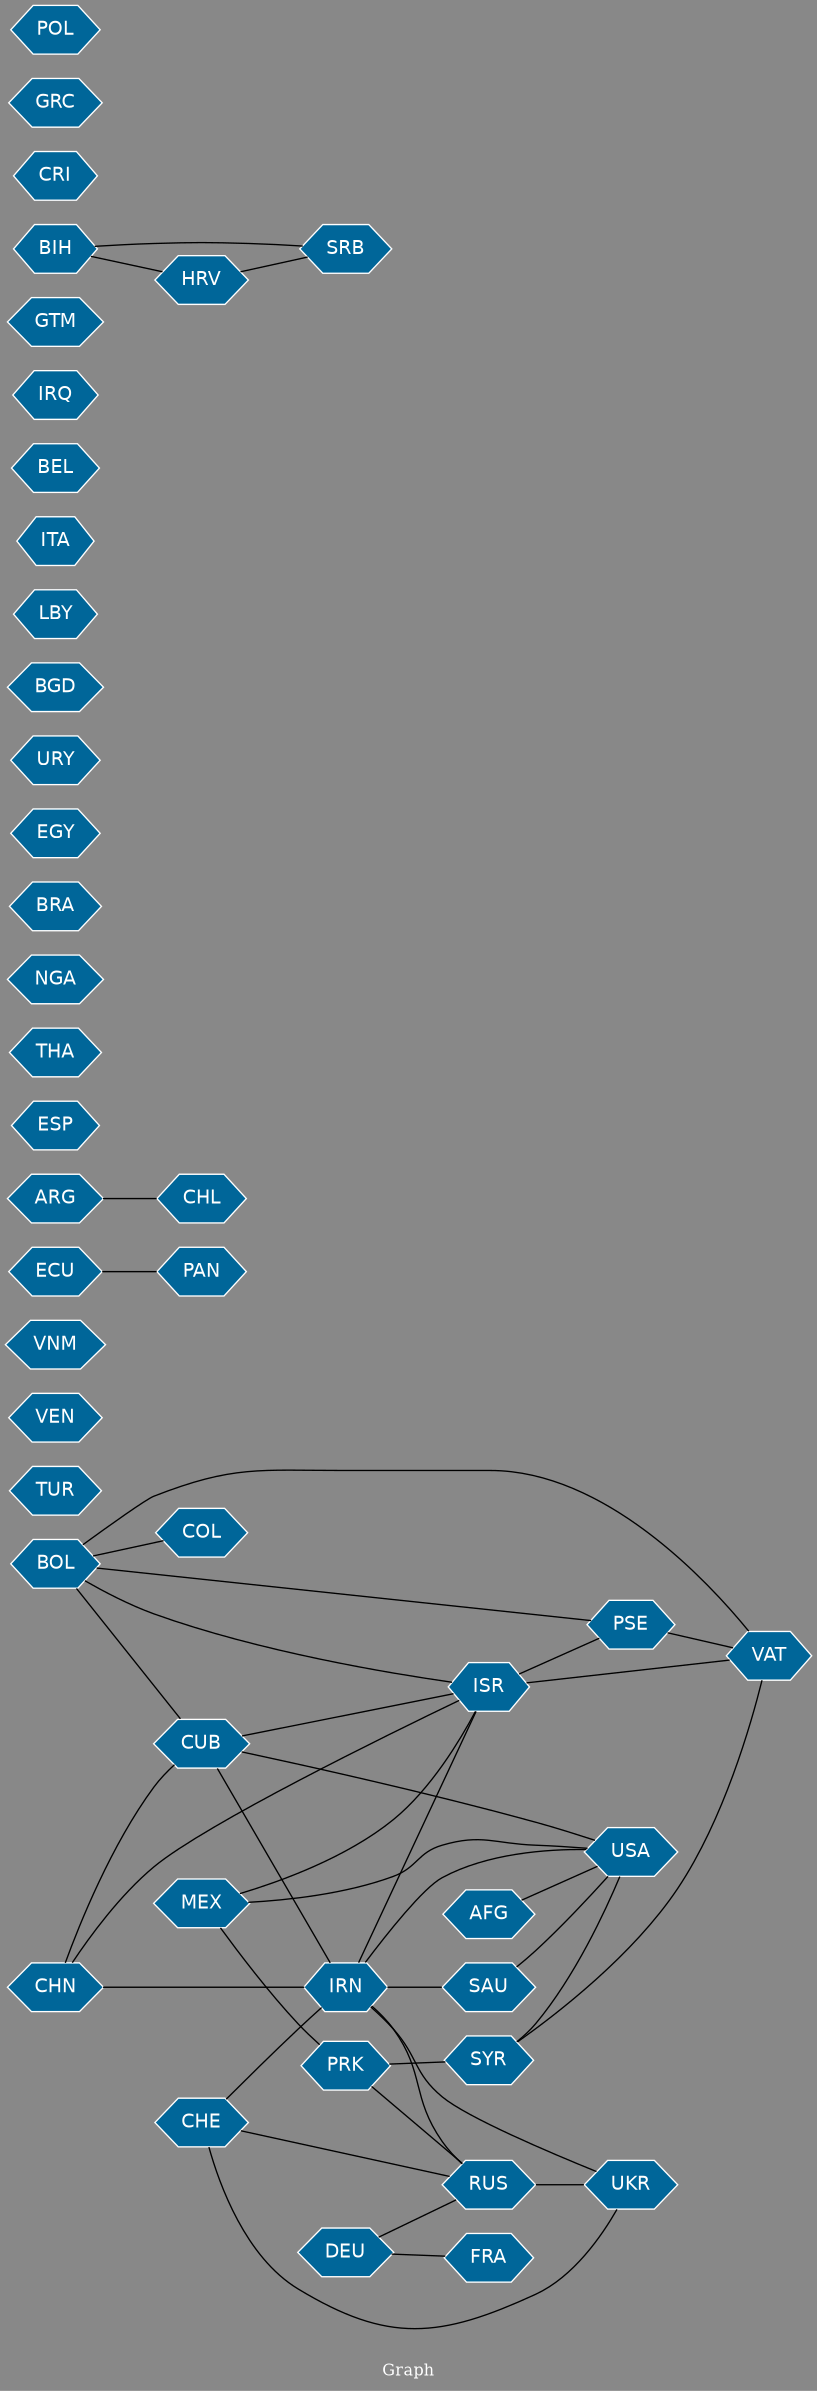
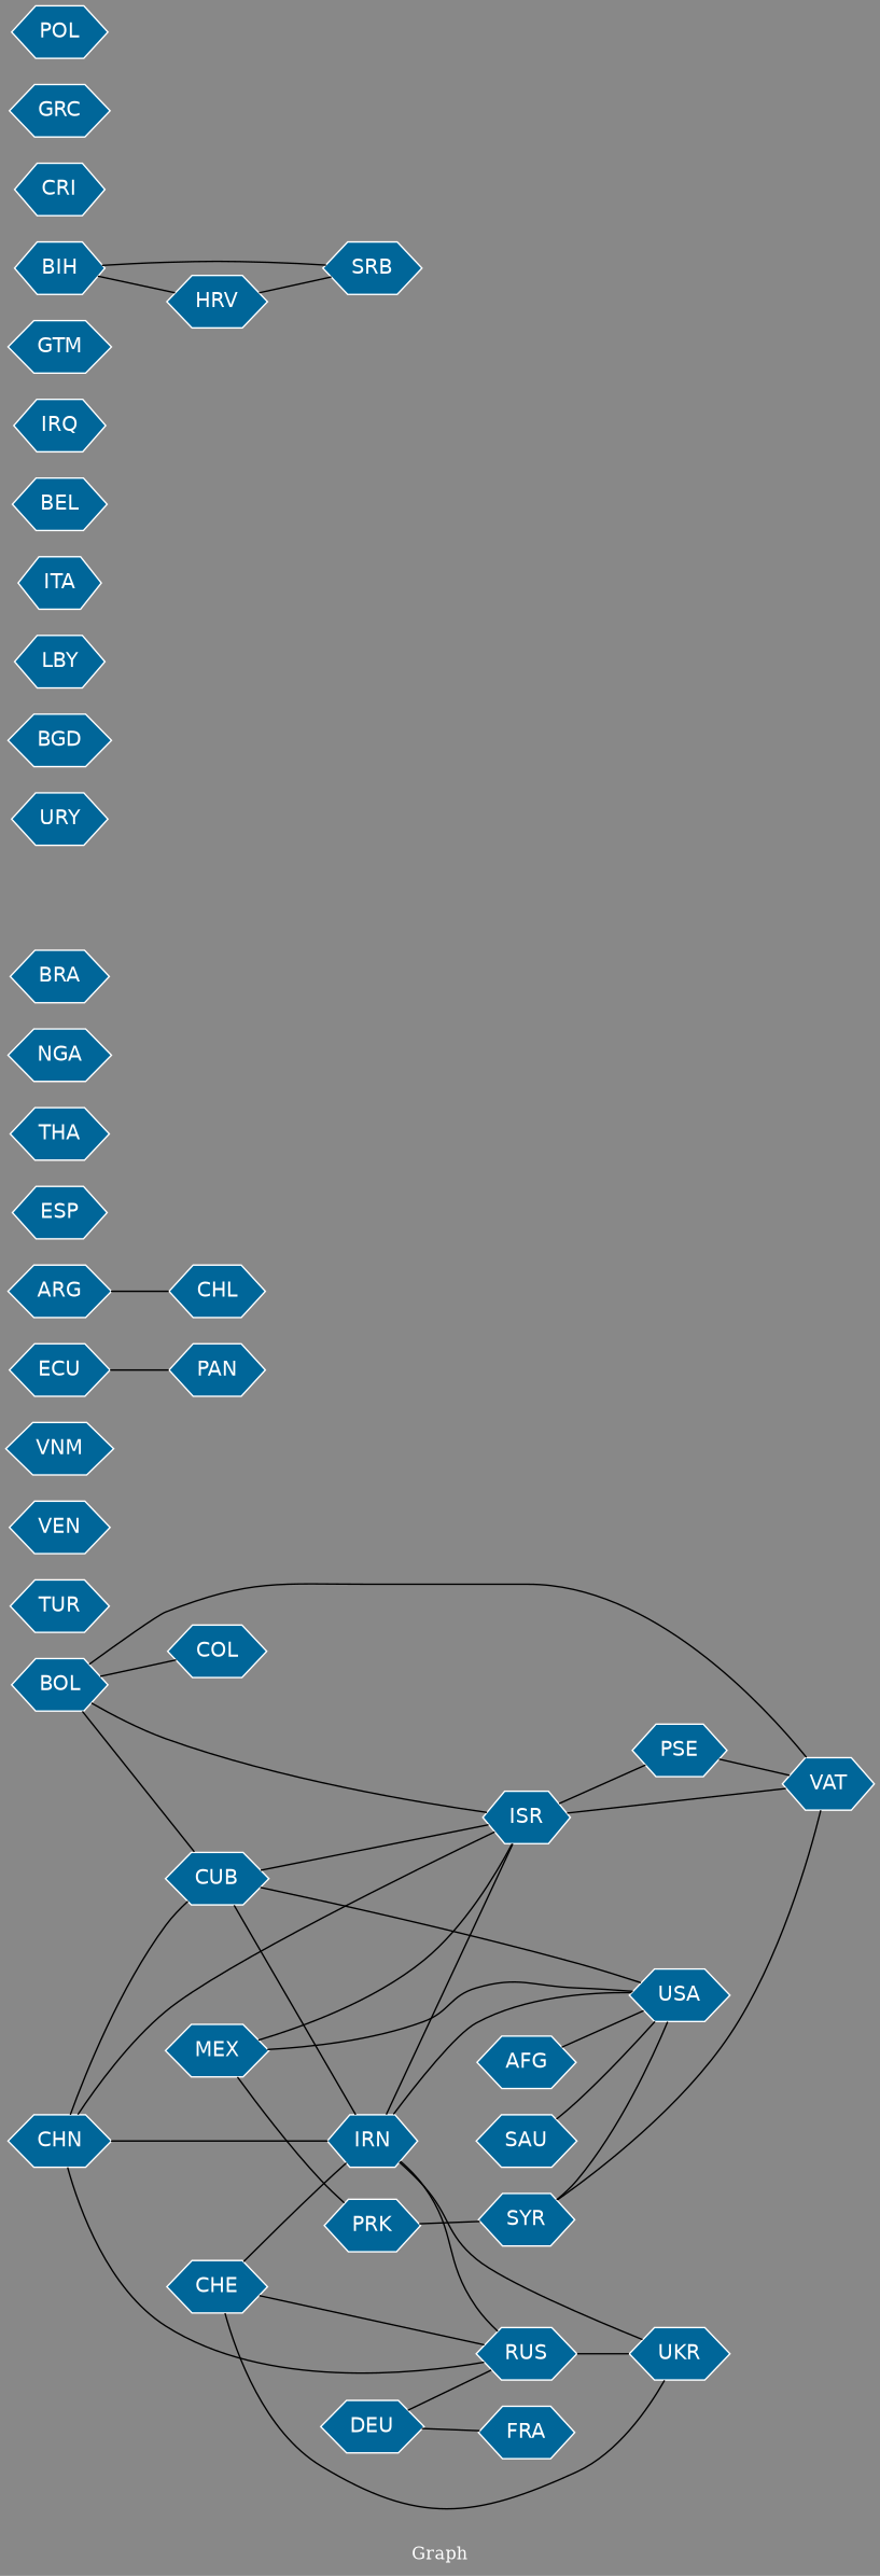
  graph {
    bgcolor="#888888"
    fontcolor=white
    fontsize=12
    label="Graph"
    rankdir=LR
    node [color=white fillcolor="#006699" fontcolor=white fontname=Helvetica shape=hexagon style=filled]
    edge [arrowhead=open color=black fontcolor=white fontname=Courier fontsize=12 weight=1]
    n1 [label=BOL]
    n2 [label=COL]
    n3 [label=CUB]
    n4 [label=VAT]
    n5 [label=PSE]
    n6 [label=ISR]
    n7 [label=USA]
    n8 [label=IRN]
    n9 [label=TUR]
    n10 [label=UKR]
    n11 [label=VEN]
    n12 [label=VNM]
    n13 [label=RUS]
    n14 [label=PAN]
    n15 [label=CHL]
    n16 [label=ECU]
    n17 [label=MEX]
    n18 [label=PRK]
    n19 [label=SYR]
    n20 [label=ESP]
    n21 [label=AFG]
    n22 [label=THA]
    n23 [label=SAU]
    n24 [label=NGA]
    n25 [label=BRA]
    n26 [label=ARG]
-   n27 [label=EGY]
    n28 [label=CHN]
    n29 [label=URY]
    n30 [label=BGD]
    n31 [label=LBY]
    n32 [label=DEU]
    n33 [label=FRA]
    n34 [label=ITA]
    n35 [label=BEL]
    n36 [label=IRQ]
    n37 [label=GTM]
    n38 [label=SRB]
    n39 [label=HRV]
    n40 [label=BIH]
    n41 [label=CRI]
    n42 [label=CHE]
    n43 [label=GRC]
    n44 [label=POL]
    n1 -- n2 [weight=2]
    n1 -- n3
    n1 -- n4
-   n1 -- n5
    n1 -- n6
    n3 -- n6
    n3 -- n7 [weight=3]
    n3 -- n8
    n5 -- n4
    n6 -- n4
    n6 -- n5
    n8 -- n6
    n8 -- n7
    n8 -- n10
    n8 -- n13
-   n8 -- n23
    n13 -- n10 [weight=12]
    n16 -- n14
    n17 -- n6
    n17 -- n7
    n17 -- n18
    n18 -- n19
    n19 -- n4
    n19 -- n7
    n21 -- n7 [weight=2]
    n23 -- n7
    n26 -- n15
    n28 -- n3
    n28 -- n6
    n28 -- n8
-   n18 -- n13 [weight=2]
+   n28 -- n13 [weight=2]
    n32 -- n13
    n32 -- n33
    n39 -- n38
    n40 -- n38
    n40 -- n39
    n42 -- n8
    n42 -- n10
    n42 -- n13
  }
